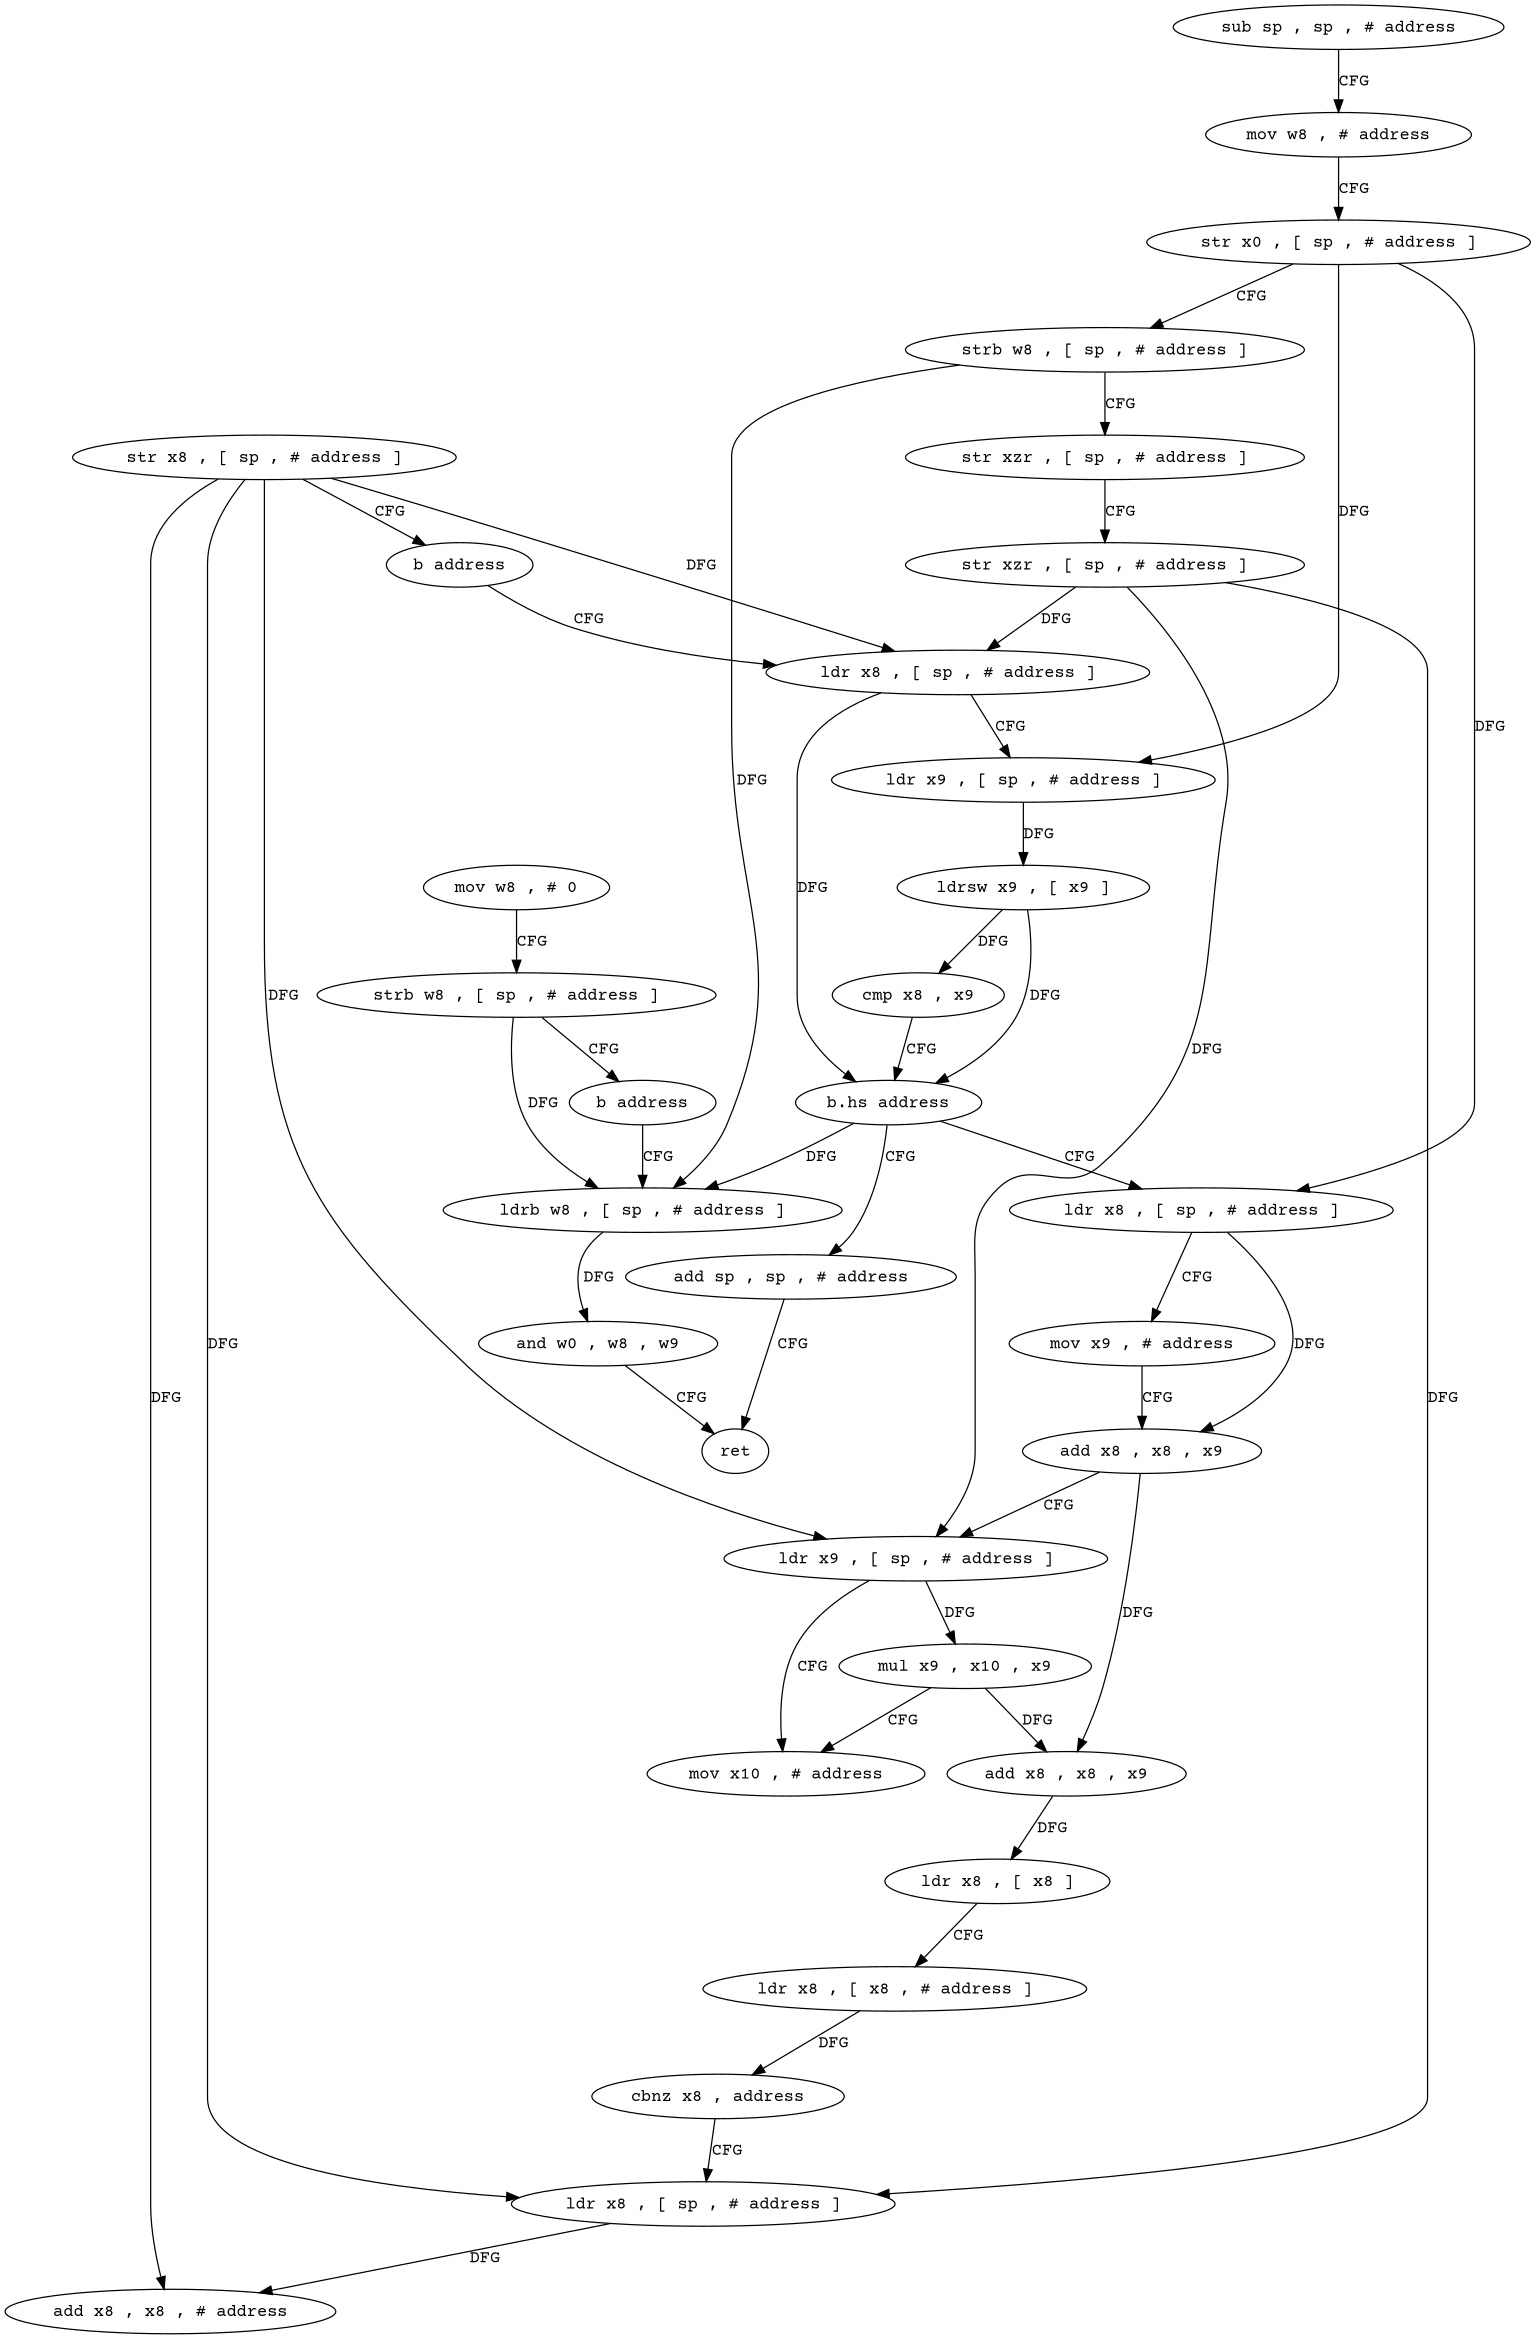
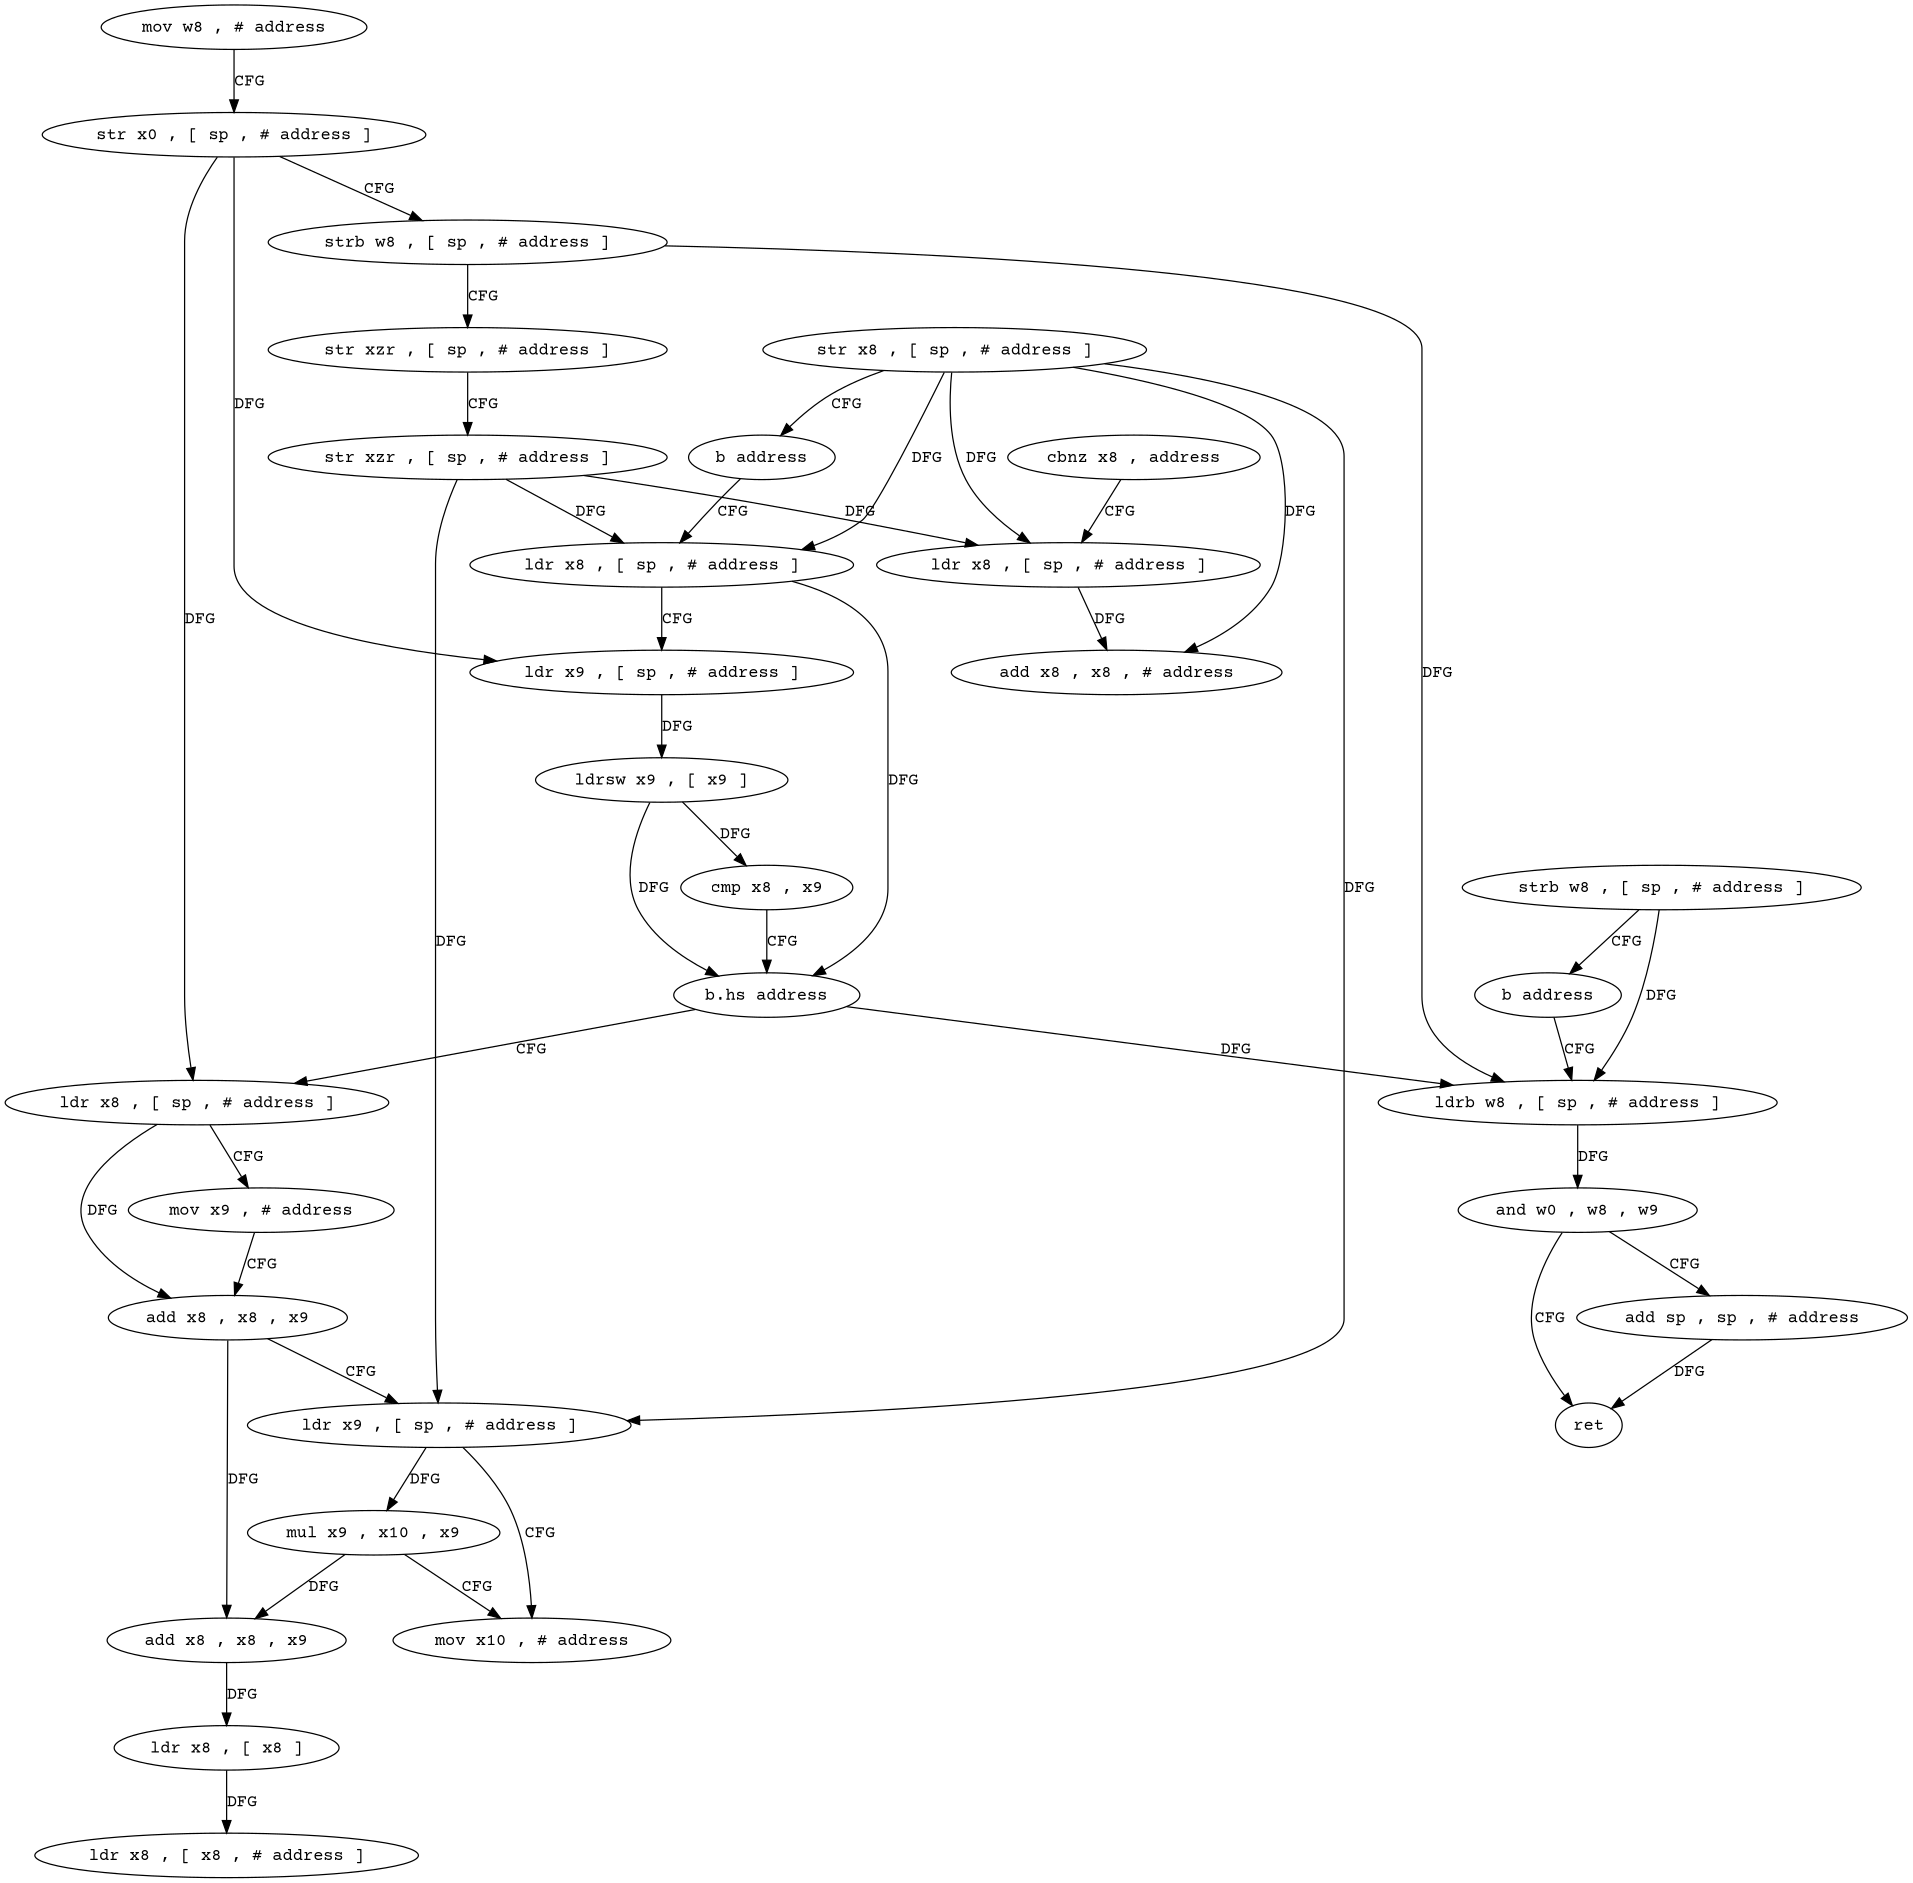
  digraph {
    fontname="Courier Prime"
    node [fontname="Courier Prime"]
    edge [fontname="Courier Prime"]
-   n1 [label="sub sp , sp , # address"]
    n2 [label="mov w8 , # address"]
    n3 [label="str x0 , [ sp , # address ]"]
    n4 [label="strb w8 , [ sp , # address ]"]
    n5 [label="ldr x8 , [ sp , # address ]"]
    n6 [label="ldr x9 , [ sp , # address ]"]
    n7 [label="str xzr , [ sp , # address ]"]
    n8 [label="ldrb w8 , [ sp , # address ]"]
    n9 [label="mov x9 , # address"]
    n10 [label="add x8 , x8 , x9"]
    n11 [label="ldrsw x9 , [ x9 ]"]
    n12 [label="str xzr , [ sp , # address ]"]
    n13 [label="and w0 , w8 , w9"]
    n14 [label="ldr x8 , [ sp , # address ]"]
    n15 [label="ldr x9 , [ sp , # address ]"]
    n16 [label="ldr x8 , [ sp , # address ]"]
    n17 [label="b.hs address"]
    n18 [label="mov x10 , # address"]
    n19 [label="mul x9 , x10 , x9"]
    n20 [label="add x8 , x8 , # address"]
    n21 [label="add sp , sp , # address"]
    n22 [label=ret]
    n23 [label="add x8 , x8 , x9"]
    n24 [label="ldr x8 , [ x8 ]"]
    n25 [label="ldr x8 , [ x8 , # address ]"]
    n26 [label="cbnz x8 , address"]
-   n27 [label="mov w8 , # 0"]
    n28 [label="strb w8 , [ sp , # address ]"]
    n29 [label="b address"]
    n30 [label="str x8 , [ sp , # address ]"]
    n31 [label="b address"]
    n32 [label="cmp x8 , x9"]
-   n1 -> n2 [label=CFG]
    n2 -> n3 [label=CFG]
    n3 -> n4 [label=CFG]
    n3 -> n5 [label=DFG]
    n3 -> n6 [label=DFG]
    n4 -> n7 [label=CFG]
    n4 -> n8 [label=DFG]
    n5 -> n9 [label=CFG]
    n5 -> n10 [label=DFG]
    n6 -> n11 [label=DFG]
    n7 -> n12 [label=CFG]
    n8 -> n13 [label=DFG]
    n9 -> n10 [label=CFG]
    n10 -> n15 [label=CFG]
    n10 -> n23 [label=DFG]
    n11 -> n17 [label=DFG]
    n11 -> n32 [label=DFG]
    n12 -> n14 [label=DFG]
    n12 -> n15 [label=DFG]
    n12 -> n16 [label=DFG]
-   n17 -> n21 [label=CFG]
+   n13 -> n21 [label=CFG]
    n13 -> n22 [label=CFG]
    n14 -> n6 [label=CFG]
    n14 -> n17 [label=DFG]
    n15 -> n18 [label=CFG]
    n15 -> n19 [label=DFG]
    n16 -> n20 [label=DFG]
    n17 -> n5 [label=CFG]
    n17 -> n8 [label=DFG]
    n19 -> n18 [label=CFG]
    n19 -> n23 [label=DFG]
-   n21 -> n22 [label=CFG]
+   n21 -> n22 [label=DFG]
    n23 -> n24 [label=DFG]
-   n24 -> n25 [label=CFG]
-   n25 -> n26 [label=DFG]
+   n24 -> n25 [label=DFG]
    n26 -> n16 [label=CFG]
-   n27 -> n28 [label=CFG]
    n28 -> n8 [label=DFG]
    n28 -> n29 [label=CFG]
    n29 -> n8 [label=CFG]
    n30 -> n14 [label=DFG]
    n30 -> n15 [label=DFG]
    n30 -> n16 [label=DFG]
    n30 -> n20 [label=DFG]
    n30 -> n31 [label=CFG]
    n31 -> n14 [label=CFG]
    n32 -> n17 [label=CFG]
  }
